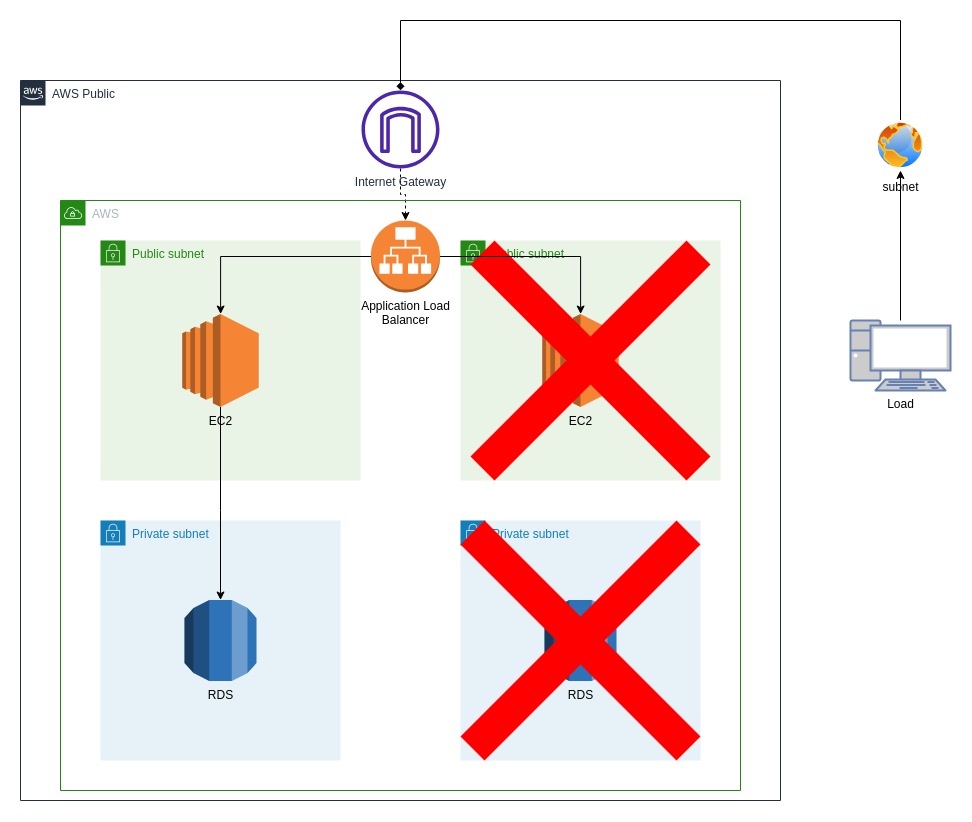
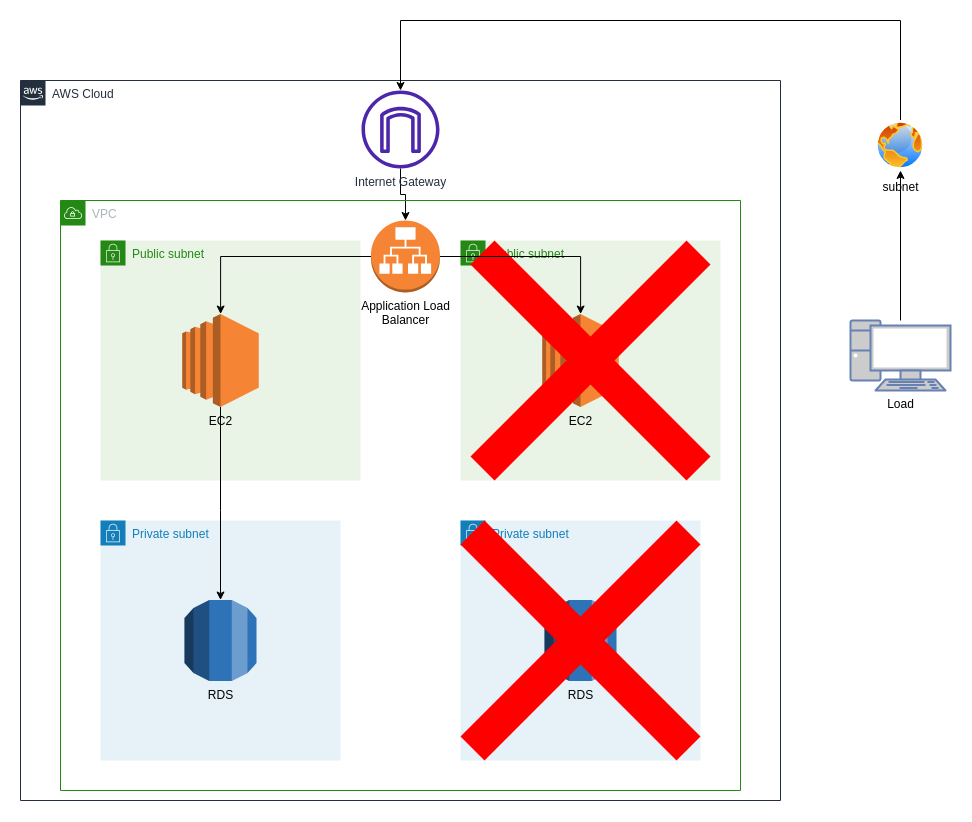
  <mxCell id="0" />
  <mxCell id="1" parent="0" />
- <mxCell id="2" value="AWS Public" style="points=[[0,0],[0.25,0],[0.5,0],[0.75,0],[1,0],[1,0.25],[1,0.5],[1,0.75],[1,1],[0.75,1],[0.5,1],[0.25,1],[0,1],[0,0.75],[0,0.5],[0,0.25]];outlineConnect=0;gradientColor=none;html=1;whiteSpace=wrap;fontSize=12;fontStyle=0;shape=mxgraph.aws4.group;grIcon=mxgraph.aws4.group_aws_cloud_alt;strokeColor=#232F3E;fillColor=none;verticalAlign=top;align=left;spacingLeft=30;fontColor=#232F3E;dashed=0;labelBackgroundColor=#ffffff;container=1;pointerEvents=0;collapsible=0;recursiveResize=0;" parent="1" vertex="1"><mxGeometry x="20" y="80" width="760" height="720" as="geometry" /></mxCell>
- <mxCell id="3" value="" style="edgeStyle=orthogonalEdgeStyle;rounded=0;orthogonalLoop=1;jettySize=auto;html=1;dashed=1;" edge="1" parent="2" source="4" target="11"><mxGeometry relative="1" as="geometry" /></mxCell>
+ <mxCell id="2" value="AWS Cloud" style="points=[[0,0],[0.25,0],[0.5,0],[0.75,0],[1,0],[1,0.25],[1,0.5],[1,0.75],[1,1],[0.75,1],[0.5,1],[0.25,1],[0,1],[0,0.75],[0,0.5],[0,0.25]];outlineConnect=0;gradientColor=none;html=1;whiteSpace=wrap;fontSize=12;fontStyle=0;shape=mxgraph.aws4.group;grIcon=mxgraph.aws4.group_aws_cloud_alt;strokeColor=#232F3E;fillColor=none;verticalAlign=top;align=left;spacingLeft=30;fontColor=#232F3E;dashed=0;labelBackgroundColor=#ffffff;container=1;pointerEvents=0;collapsible=0;recursiveResize=0;" parent="1" vertex="1"><mxGeometry x="20" y="80" width="760" height="720" as="geometry" /></mxCell>
+ <mxCell id="3" value="" style="edgeStyle=orthogonalEdgeStyle;rounded=0;orthogonalLoop=1;jettySize=auto;html=1;" edge="1" parent="2" source="4" target="11"><mxGeometry relative="1" as="geometry" /></mxCell>
  <mxCell id="4" value="Internet Gateway" style="sketch=0;outlineConnect=0;fontColor=#232F3E;gradientColor=none;fillColor=#4D27AA;strokeColor=none;dashed=0;verticalLabelPosition=bottom;verticalAlign=top;align=center;html=1;fontSize=12;fontStyle=0;aspect=fixed;pointerEvents=1;shape=mxgraph.aws4.internet_gateway;" vertex="1" parent="2"><mxGeometry x="341" y="10" width="78" height="78" as="geometry" /></mxCell>
- <mxCell id="5" value="AWS" style="points=[[0,0],[0.25,0],[0.5,0],[0.75,0],[1,0],[1,0.25],[1,0.5],[1,0.75],[1,1],[0.75,1],[0.5,1],[0.25,1],[0,1],[0,0.75],[0,0.5],[0,0.25]];outlineConnect=0;gradientColor=none;html=1;whiteSpace=wrap;fontSize=12;fontStyle=0;container=1;pointerEvents=0;collapsible=0;recursiveResize=0;shape=mxgraph.aws4.group;grIcon=mxgraph.aws4.group_vpc;strokeColor=#248814;fillColor=none;verticalAlign=top;align=left;spacingLeft=30;fontColor=#AAB7B8;dashed=0;" vertex="1" parent="2"><mxGeometry x="40" y="120" width="680" height="590" as="geometry" /></mxCell>
+ <mxCell id="5" value="VPC" style="points=[[0,0],[0.25,0],[0.5,0],[0.75,0],[1,0],[1,0.25],[1,0.5],[1,0.75],[1,1],[0.75,1],[0.5,1],[0.25,1],[0,1],[0,0.75],[0,0.5],[0,0.25]];outlineConnect=0;gradientColor=none;html=1;whiteSpace=wrap;fontSize=12;fontStyle=0;container=1;pointerEvents=0;collapsible=0;recursiveResize=0;shape=mxgraph.aws4.group;grIcon=mxgraph.aws4.group_vpc;strokeColor=#248814;fillColor=none;verticalAlign=top;align=left;spacingLeft=30;fontColor=#AAB7B8;dashed=0;" vertex="1" parent="2"><mxGeometry x="40" y="120" width="680" height="590" as="geometry" /></mxCell>
  <mxCell id="6" value="Public subnet" style="points=[[0,0],[0.25,0],[0.5,0],[0.75,0],[1,0],[1,0.25],[1,0.5],[1,0.75],[1,1],[0.75,1],[0.5,1],[0.25,1],[0,1],[0,0.75],[0,0.5],[0,0.25]];outlineConnect=0;gradientColor=none;html=1;whiteSpace=wrap;fontSize=12;fontStyle=0;container=1;pointerEvents=0;collapsible=0;recursiveResize=0;shape=mxgraph.aws4.group;grIcon=mxgraph.aws4.group_security_group;grStroke=0;strokeColor=#248814;fillColor=#E9F3E6;verticalAlign=top;align=left;spacingLeft=30;fontColor=#248814;dashed=0;" vertex="1" parent="5"><mxGeometry x="40" y="40" width="260" height="240" as="geometry" /></mxCell>
  <mxCell id="7" value="EC2" style="outlineConnect=0;dashed=0;verticalLabelPosition=bottom;verticalAlign=top;align=center;html=1;shape=mxgraph.aws3.ec2;fillColor=#F58534;gradientColor=none;" vertex="1" parent="6"><mxGeometry x="81.75" y="73.5" width="76.5" height="93" as="geometry" /></mxCell>
  <mxCell id="8" value="Private subnet" style="points=[[0,0],[0.25,0],[0.5,0],[0.75,0],[1,0],[1,0.25],[1,0.5],[1,0.75],[1,1],[0.75,1],[0.5,1],[0.25,1],[0,1],[0,0.75],[0,0.5],[0,0.25]];outlineConnect=0;gradientColor=none;html=1;whiteSpace=wrap;fontSize=12;fontStyle=0;container=1;pointerEvents=0;collapsible=0;recursiveResize=0;shape=mxgraph.aws4.group;grIcon=mxgraph.aws4.group_security_group;grStroke=0;strokeColor=#147EBA;fillColor=#E6F2F8;verticalAlign=top;align=left;spacingLeft=30;fontColor=#147EBA;dashed=0;" vertex="1" parent="5"><mxGeometry x="40" y="320" width="240" height="240" as="geometry" /></mxCell>
  <mxCell id="9" value="RDS" style="outlineConnect=0;dashed=0;verticalLabelPosition=bottom;verticalAlign=top;align=center;html=1;shape=mxgraph.aws3.rds;fillColor=#2E73B8;gradientColor=none;" vertex="1" parent="8"><mxGeometry x="84" y="79.5" width="72" height="81" as="geometry" /></mxCell>
  <mxCell id="10" value="" style="edgeStyle=orthogonalEdgeStyle;rounded=0;orthogonalLoop=1;jettySize=auto;html=1;" edge="1" parent="5" source="11" target="7"><mxGeometry relative="1" as="geometry" /></mxCell>
  <mxCell id="11" value="Application Load&lt;br&gt;Balancer" style="outlineConnect=0;dashed=0;verticalLabelPosition=bottom;verticalAlign=top;align=center;html=1;shape=mxgraph.aws3.application_load_balancer;fillColor=#F58534;gradientColor=none;" vertex="1" parent="5"><mxGeometry x="310.5" y="20" width="69" height="72" as="geometry" /></mxCell>
  <mxCell id="12" value="Public subnet" style="points=[[0,0],[0.25,0],[0.5,0],[0.75,0],[1,0],[1,0.25],[1,0.5],[1,0.75],[1,1],[0.75,1],[0.5,1],[0.25,1],[0,1],[0,0.75],[0,0.5],[0,0.25]];outlineConnect=0;gradientColor=none;html=1;whiteSpace=wrap;fontSize=12;fontStyle=0;container=1;pointerEvents=0;collapsible=0;recursiveResize=0;shape=mxgraph.aws4.group;grIcon=mxgraph.aws4.group_security_group;grStroke=0;strokeColor=#248814;fillColor=#E9F3E6;verticalAlign=top;align=left;spacingLeft=30;fontColor=#248814;dashed=0;" vertex="1" parent="5"><mxGeometry x="400" y="40" width="260" height="240" as="geometry" /></mxCell>
  <mxCell id="13" value="EC2" style="outlineConnect=0;dashed=0;verticalLabelPosition=bottom;verticalAlign=top;align=center;html=1;shape=mxgraph.aws3.ec2;fillColor=#F58534;gradientColor=none;" vertex="1" parent="12"><mxGeometry x="81.75" y="73.5" width="76.5" height="93" as="geometry" /></mxCell>
  <mxCell id="14" value="" style="shape=mxgraph.mockup.markup.redX;fillColor=#ff0000;html=1;shadow=0;whiteSpace=wrap;strokeColor=none;" vertex="1" parent="12"><mxGeometry x="10" width="240" height="240" as="geometry" /></mxCell>
  <mxCell id="15" value="Private subnet" style="points=[[0,0],[0.25,0],[0.5,0],[0.75,0],[1,0],[1,0.25],[1,0.5],[1,0.75],[1,1],[0.75,1],[0.5,1],[0.25,1],[0,1],[0,0.75],[0,0.5],[0,0.25]];outlineConnect=0;gradientColor=none;html=1;whiteSpace=wrap;fontSize=12;fontStyle=0;container=1;pointerEvents=0;collapsible=0;recursiveResize=0;shape=mxgraph.aws4.group;grIcon=mxgraph.aws4.group_security_group;grStroke=0;strokeColor=#147EBA;fillColor=#E6F2F8;verticalAlign=top;align=left;spacingLeft=30;fontColor=#147EBA;dashed=0;" vertex="1" parent="5"><mxGeometry x="400" y="320" width="240" height="240" as="geometry" /></mxCell>
  <mxCell id="16" value="RDS" style="outlineConnect=0;dashed=0;verticalLabelPosition=bottom;verticalAlign=top;align=center;html=1;shape=mxgraph.aws3.rds;fillColor=#2E73B8;gradientColor=none;" vertex="1" parent="15"><mxGeometry x="84" y="79.5" width="72" height="81" as="geometry" /></mxCell>
  <mxCell id="17" value="" style="shape=mxgraph.mockup.markup.redX;fillColor=#ff0000;html=1;shadow=0;whiteSpace=wrap;strokeColor=none;" vertex="1" parent="15"><mxGeometry width="240" height="240" as="geometry" /></mxCell>
  <mxCell id="18" value="" style="edgeStyle=orthogonalEdgeStyle;rounded=0;orthogonalLoop=1;jettySize=auto;html=1;exitX=0.5;exitY=1;exitDx=0;exitDy=0;exitPerimeter=0;" edge="1" parent="5" source="7" target="9"><mxGeometry relative="1" as="geometry"><mxPoint x="350" y="-22" as="sourcePoint" /><mxPoint x="350" y="50" as="targetPoint" /><Array as="points"><mxPoint x="160" y="310" /><mxPoint x="160" y="310" /></Array></mxGeometry></mxCell>
  <mxCell id="19" value="" style="edgeStyle=orthogonalEdgeStyle;rounded=0;orthogonalLoop=1;jettySize=auto;html=1;" edge="1" parent="5" source="11" target="13"><mxGeometry relative="1" as="geometry" /></mxCell>
  <mxCell id="20" value="&lt;font color=&quot;#000000&quot;&gt;Load&lt;/font&gt;" style="fontColor=#0066CC;verticalAlign=top;verticalLabelPosition=bottom;labelPosition=center;align=center;html=1;outlineConnect=0;fillColor=#CCCCCC;strokeColor=#6881B3;gradientColor=none;gradientDirection=north;strokeWidth=2;shape=mxgraph.networks.pc;" vertex="1" parent="1"><mxGeometry x="850" y="320" width="100" height="70" as="geometry" /></mxCell>
- <mxCell id="21" value="" style="edgeStyle=orthogonalEdgeStyle;rounded=0;orthogonalLoop=1;jettySize=auto;html=1;endArrow=diamond;" edge="1" parent="1" source="22" target="4"><mxGeometry relative="1" as="geometry"><mxPoint x="900" y="45" as="targetPoint" /><Array as="points"><mxPoint x="900" y="20" /><mxPoint x="400" y="20" /></Array></mxGeometry></mxCell>
+ <mxCell id="21" value="" style="edgeStyle=orthogonalEdgeStyle;rounded=0;orthogonalLoop=1;jettySize=auto;html=1;" edge="1" parent="1" source="22" target="4"><mxGeometry relative="1" as="geometry"><mxPoint x="900" y="45" as="targetPoint" /><Array as="points"><mxPoint x="900" y="20" /><mxPoint x="400" y="20" /></Array></mxGeometry></mxCell>
  <mxCell id="22" value="subnet" style="image;aspect=fixed;perimeter=ellipsePerimeter;html=1;align=center;shadow=0;dashed=0;spacingTop=3;image=img/lib/active_directory/internet_globe.svg;" vertex="1" parent="1"><mxGeometry x="875" y="120" width="50" height="50" as="geometry" /></mxCell>
  <mxCell id="23" value="" style="endArrow=classic;html=1;rounded=0;entryX=0.5;entryY=1;entryDx=0;entryDy=0;" edge="1" parent="1" target="22"><mxGeometry width="50" height="50" relative="1" as="geometry"><mxPoint x="900" y="320" as="sourcePoint" /><mxPoint x="430" y="320" as="targetPoint" /></mxGeometry></mxCell>
